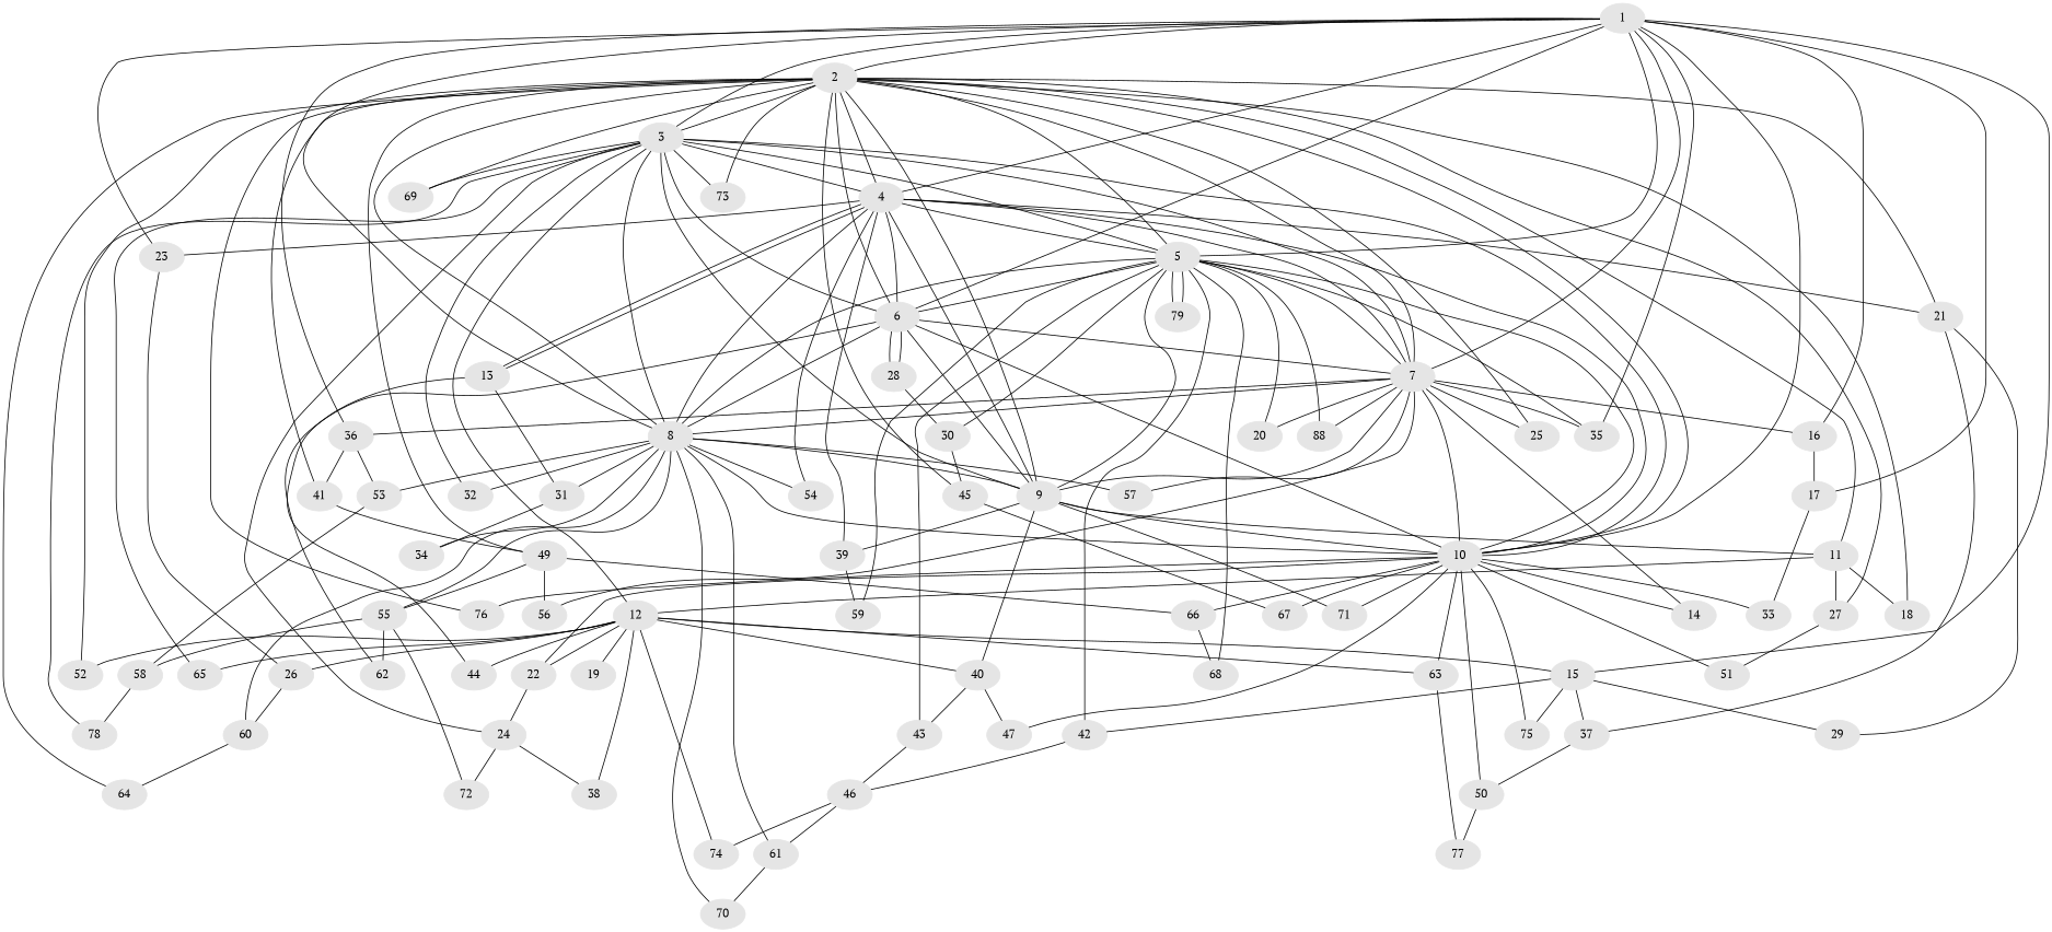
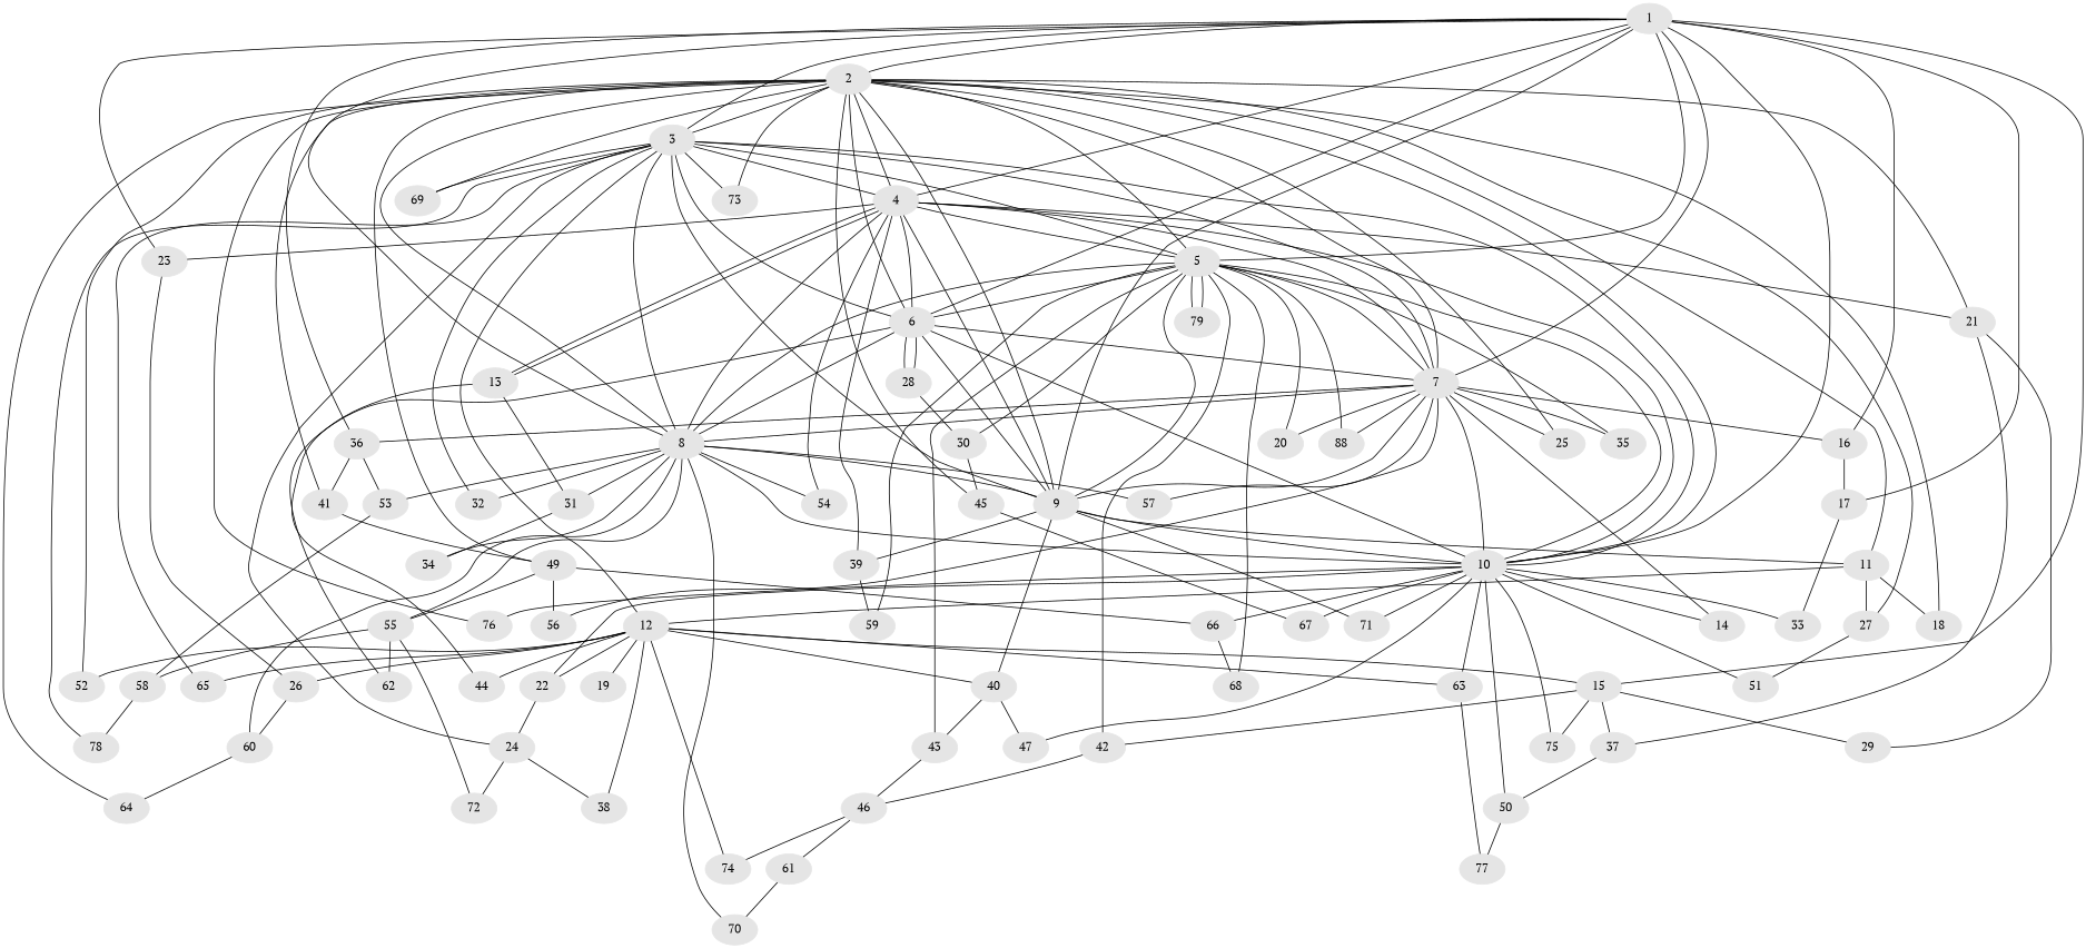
  graph {
    fontname="PT Serif"
    node [color=gray90 fontname="PT Serif" style=filled]
    edge [fontname="PT Serif"]
    1
    2
    3
    4
    5
    6
    7
    8
    9
    10
    15
    16
    17
    23
    36
    11
    18
    21
    25
    27
    41
    45
    49
    52
    64
    69
    73
    76
    12
    24
    32
    65
    78
    13
    39
    54
    20
    30
    35
    42
    43
    n42 [label=88]
    59
    68
    79
    28
    62
    14
    56
    57
    31
    34
    53
    55
    60
    61
    70
    40
    71
    22
    33
    47
    50
    51
    63
    66
    67
    75
    29
    37
    26
    19
    38
    44
    74
    72
    46
    58
    77
    1 -- 2
    1 -- 3
    1 -- 4
    1 -- 5
    1 -- 6
    1 -- 7
    1 -- 8
-   1 -- 35
+   1 -- 9
    1 -- 10
    1 -- 15
    1 -- 16
    1 -- 17
    1 -- 23
    1 -- 36
    2 -- 3
    2 -- 4
    2 -- 5
    2 -- 6
    2 -- 7
    2 -- 8
    2 -- 9
    2 -- 10
    2 -- 11
    2 -- 18
    2 -- 21
    2 -- 25
    2 -- 27
    2 -- 41
    2 -- 45
    2 -- 49
    2 -- 52
    2 -- 64
    2 -- 69
    2 -- 73
    2 -- 76
    3 -- 4
    3 -- 5
    3 -- 6
    3 -- 7
    3 -- 8
    3 -- 9
    3 -- 10
    3 -- 69
    3 -- 73
    3 -- 12
    3 -- 24
    3 -- 32
    3 -- 65
    3 -- 78
    4 -- 5
    4 -- 6
    4 -- 7
    4 -- 8
    4 -- 9
    4 -- 10
    4 -- 23
    4 -- 21
    4 -- 13
    4 -- 13
    4 -- 39
    4 -- 54
    5 -- 6
    5 -- 7
    5 -- 8
    5 -- 9
    5 -- 10
    5 -- 20
    5 -- 30
    5 -- 35
    5 -- 42
    5 -- 43
    5 -- n42
    5 -- 59
    5 -- 68
    5 -- 79
    5 -- 79
    6 -- 7
    6 -- 8
    6 -- 9
    6 -- 10
    6 -- 28
    6 -- 28
    6 -- 62
    7 -- 8
    7 -- 9
    7 -- 10
    7 -- 16
    7 -- 36
    7 -- 25
    7 -- 20
    7 -- 35
    7 -- n42
    7 -- 14
    7 -- 56
    7 -- 57
    8 -- 9
    8 -- 10
    8 -- 32
    8 -- 54
    8 -- 57
    8 -- 31
    8 -- 34
    8 -- 53
    8 -- 55
    8 -- 60
-   8 -- 61
    8 -- 70
    9 -- 10
    9 -- 11
    9 -- 39
    9 -- 40
    9 -- 71
    10 -- 76
    10 -- 14
    10 -- 71
    10 -- 22
    10 -- 33
    10 -- 47
    10 -- 50
    10 -- 51
    10 -- 63
    10 -- 66
    10 -- 67
    10 -- 75
    15 -- 42
    15 -- 75
    15 -- 29
    15 -- 37
    16 -- 17
    17 -- 33
    23 -- 26
    36 -- 41
    36 -- 53
    11 -- 18
    11 -- 27
    11 -- 12
    21 -- 29
    21 -- 37
    27 -- 51
    41 -- 49
    45 -- 67
    49 -- 56
    49 -- 55
    49 -- 66
    12 -- 15
    12 -- 52
    12 -- 65
    12 -- 40
    12 -- 22
    12 -- 63
    12 -- 26
    12 -- 19
    12 -- 38
    12 -- 44
    12 -- 74
    24 -- 38
    24 -- 72
    13 -- 31
    13 -- 44
    39 -- 59
    30 -- 45
    42 -- 46
    43 -- 46
    28 -- 30
    31 -- 34
    53 -- 58
    55 -- 62
    55 -- 72
    55 -- 58
    60 -- 64
    61 -- 70
    40 -- 43
    40 -- 47
    22 -- 24
    50 -- 77
    63 -- 77
    66 -- 68
    37 -- 50
    26 -- 60
    46 -- 61
    46 -- 74
    58 -- 78
  }
